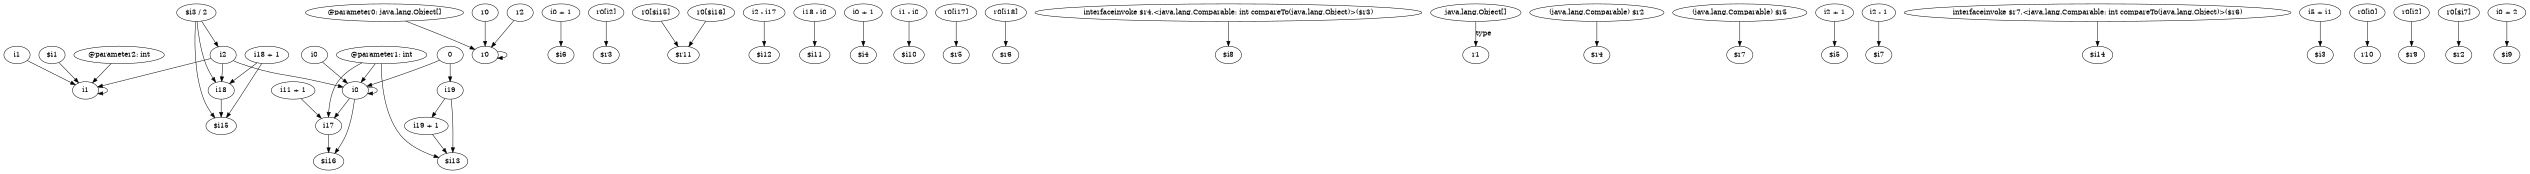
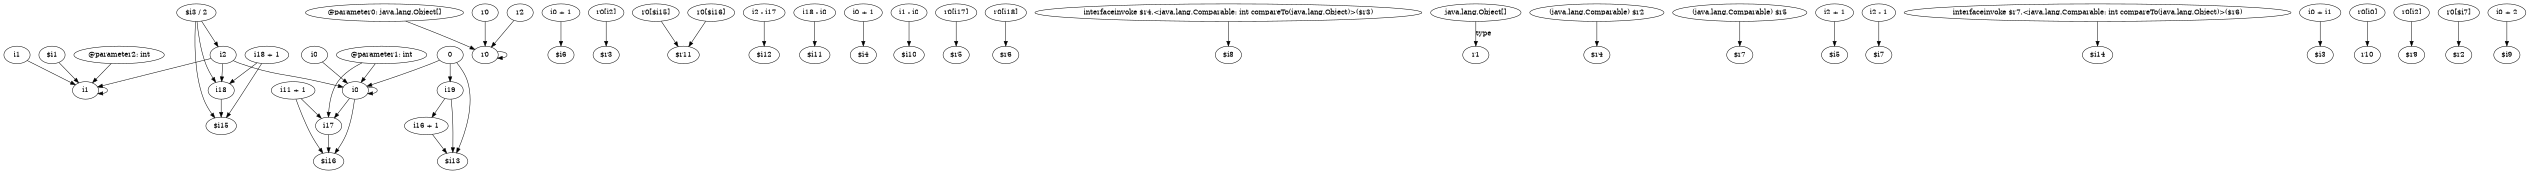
  digraph {
    n1 [label="@parameter2: int"]
    n2 [label=i1]
    n3 [label="$i3 / 2"]
    n4 [label=i2]
    n5 [label=i18]
    n6 [label="$i15"]
    n7 [label=i0]
    n8 [label=i17]
    n9 [label="$i16"]
-   n10 [label="i19 + 1"]
+   n10 [label="i16 + 1"]
    n11 [label="$i13"]
    n12 [label=i19]
    n13 [label="@parameter0: java.lang.Object[]"]
    n14 [label=r0]
    n15 [label="i0 + 1"]
    n16 [label="$i6"]
    n17 [label="r0[i2]"]
    n18 [label="$r3"]
    n19 [label="r0[$i15]"]
    n20 [label="$r11"]
    n21 [label="i2 - i17"]
    n22 [label="$i12"]
    n23 [label="@parameter1: int"]
    n24 [label="i18 - i0"]
    n25 [label="$i11"]
    n26 [label="i0 + 1"]
    n27 [label="$i4"]
    n28 [label=0]
    n29 [label="r0[$i16]"]
    n30 [label=r0]
    n31 [label="i1 - i0"]
    n32 [label="$i10"]
    n33 [label=i1]
    n34 [label="r0[i17]"]
    n35 [label="$r5"]
    n36 [label="r0[i18]"]
    n37 [label="$r6"]
    n38 [label="$i1"]
    n39 [label="interfaceinvoke $r4.<java.lang.Comparable: int compareTo(java.lang.Object)>($r3)"]
    n40 [label="$i8"]
    n41 [label=r2]
    n42 [label="java.lang.Object[]"]
    n43 [label=r1]
    n44 [label="(java.lang.Comparable) $r2"]
    n45 [label="$r4"]
    n46 [label="(java.lang.Comparable) $r5"]
    n47 [label="$r7"]
    n48 [label="i2 + 1"]
    n49 [label="$i5"]
    n50 [label="i18 + 1"]
    n51 [label="i2 - 1"]
    n52 [label="$i7"]
    n53 [label="interfaceinvoke $r7.<java.lang.Comparable: int compareTo(java.lang.Object)>($r6)"]
    n54 [label="$i14"]
-   n55 [label="i5 + i1"]
+   n55 [label="i0 + i1"]
    n56 [label="$i3"]
    n57 [label="r0[i0]"]
    n58 [label=r10]
    n59 [label="r0[i2]"]
    n60 [label="$r9"]
    n61 [label="i11 + 1"]
    n62 [label="r0[$i7]"]
    n63 [label="$r2"]
    n64 [label="i0 + 2"]
    n65 [label="$i9"]
    n66 [label=i0]
    n1 -> n2
    n2 -> n2
    n3 -> n4
    n3 -> n5
    n3 -> n6
    n4 -> n2
    n4 -> n5
    n4 -> n7
    n5 -> n6
    n7 -> n7
    n7 -> n8
    n7 -> n9
    n8 -> n9
    n10 -> n11
    n12 -> n10
    n12 -> n11
    n13 -> n14
    n14 -> n14
    n15 -> n16
    n17 -> n18
    n19 -> n20
    n21 -> n22
    n23 -> n7
    n23 -> n8
    n24 -> n25
    n26 -> n27
    n28 -> n7
-   n23 -> n11
+   n28 -> n11
    n28 -> n12
    n29 -> n20
    n30 -> n14
    n31 -> n32
    n33 -> n2
    n34 -> n35
    n36 -> n37
    n38 -> n2
    n39 -> n40
    n41 -> n14
    n42 -> n43 [label=type]
    n44 -> n45
    n46 -> n47
    n48 -> n49
    n50 -> n5
    n50 -> n6
    n51 -> n52
    n53 -> n54
    n55 -> n56
    n57 -> n58
    n59 -> n60
    n61 -> n8
+   n61 -> n9
    n62 -> n63
    n64 -> n65
    n66 -> n7
  }
